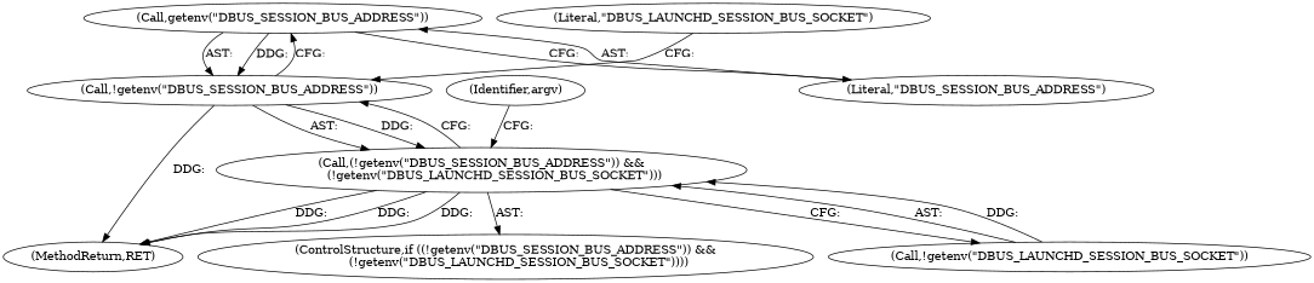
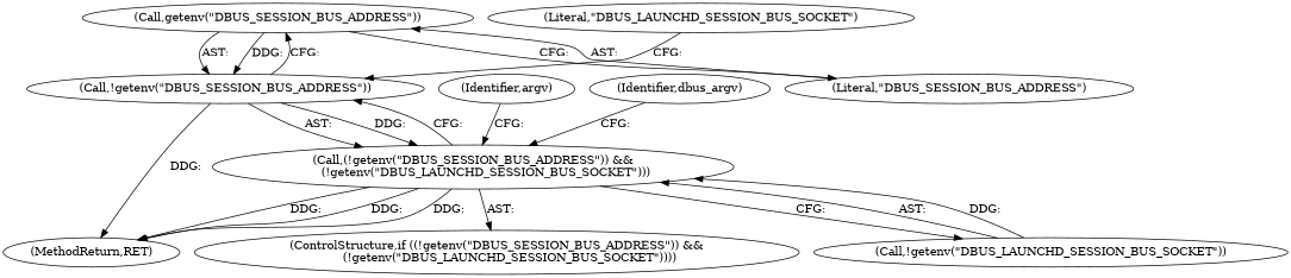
  digraph {
    n1 [label="(Call,getenv(\"DBUS_SESSION_BUS_ADDRESS\"))"]
    n2 [label="(Call,!getenv(\"DBUS_SESSION_BUS_ADDRESS\"))"]
    n3 [label="(Literal,\"DBUS_SESSION_BUS_ADDRESS\")"]
    n4 [label="(Call,(!getenv(\"DBUS_SESSION_BUS_ADDRESS\")) &&\n       (!getenv(\"DBUS_LAUNCHD_SESSION_BUS_SOCKET\")))"]
    n5 [label="(MethodReturn,RET)"]
    n6 [label="(ControlStructure,if ((!getenv(\"DBUS_SESSION_BUS_ADDRESS\")) &&\n       (!getenv(\"DBUS_LAUNCHD_SESSION_BUS_SOCKET\"))))"]
    n7 [label="(Call,!getenv(\"DBUS_LAUNCHD_SESSION_BUS_SOCKET\"))"]
    n8 [label="(Identifier,argv)"]
    n9 [label="(Literal,\"DBUS_LAUNCHD_SESSION_BUS_SOCKET\")"]
+   n10 [label="(Identifier,dbus_argv)"]
    n1 -> n2 [label="AST: "]
    n1 -> n2 [label="DDG: "]
    n1 -> n3 [label="CFG: "]
    n2 -> n1 [label="CFG: "]
    n2 -> n4 [label="AST: "]
    n2 -> n4 [label="DDG: "]
    n2 -> n5 [label="DDG: "]
    n3 -> n1 [label="AST: "]
    n4 -> n2 [label="CFG: "]
    n4 -> n5 [label="DDG: "]
    n4 -> n5 [label="DDG: "]
    n4 -> n5 [label="DDG: "]
    n4 -> n6 [label="AST: "]
    n4 -> n7 [label="CFG: "]
    n7 -> n4 [label="AST: "]
    n7 -> n4 [label="DDG: "]
    n8 -> n4 [label="CFG: "]
    n9 -> n2 [label="CFG: "]
+   n10 -> n4 [label="CFG: "]
  }
